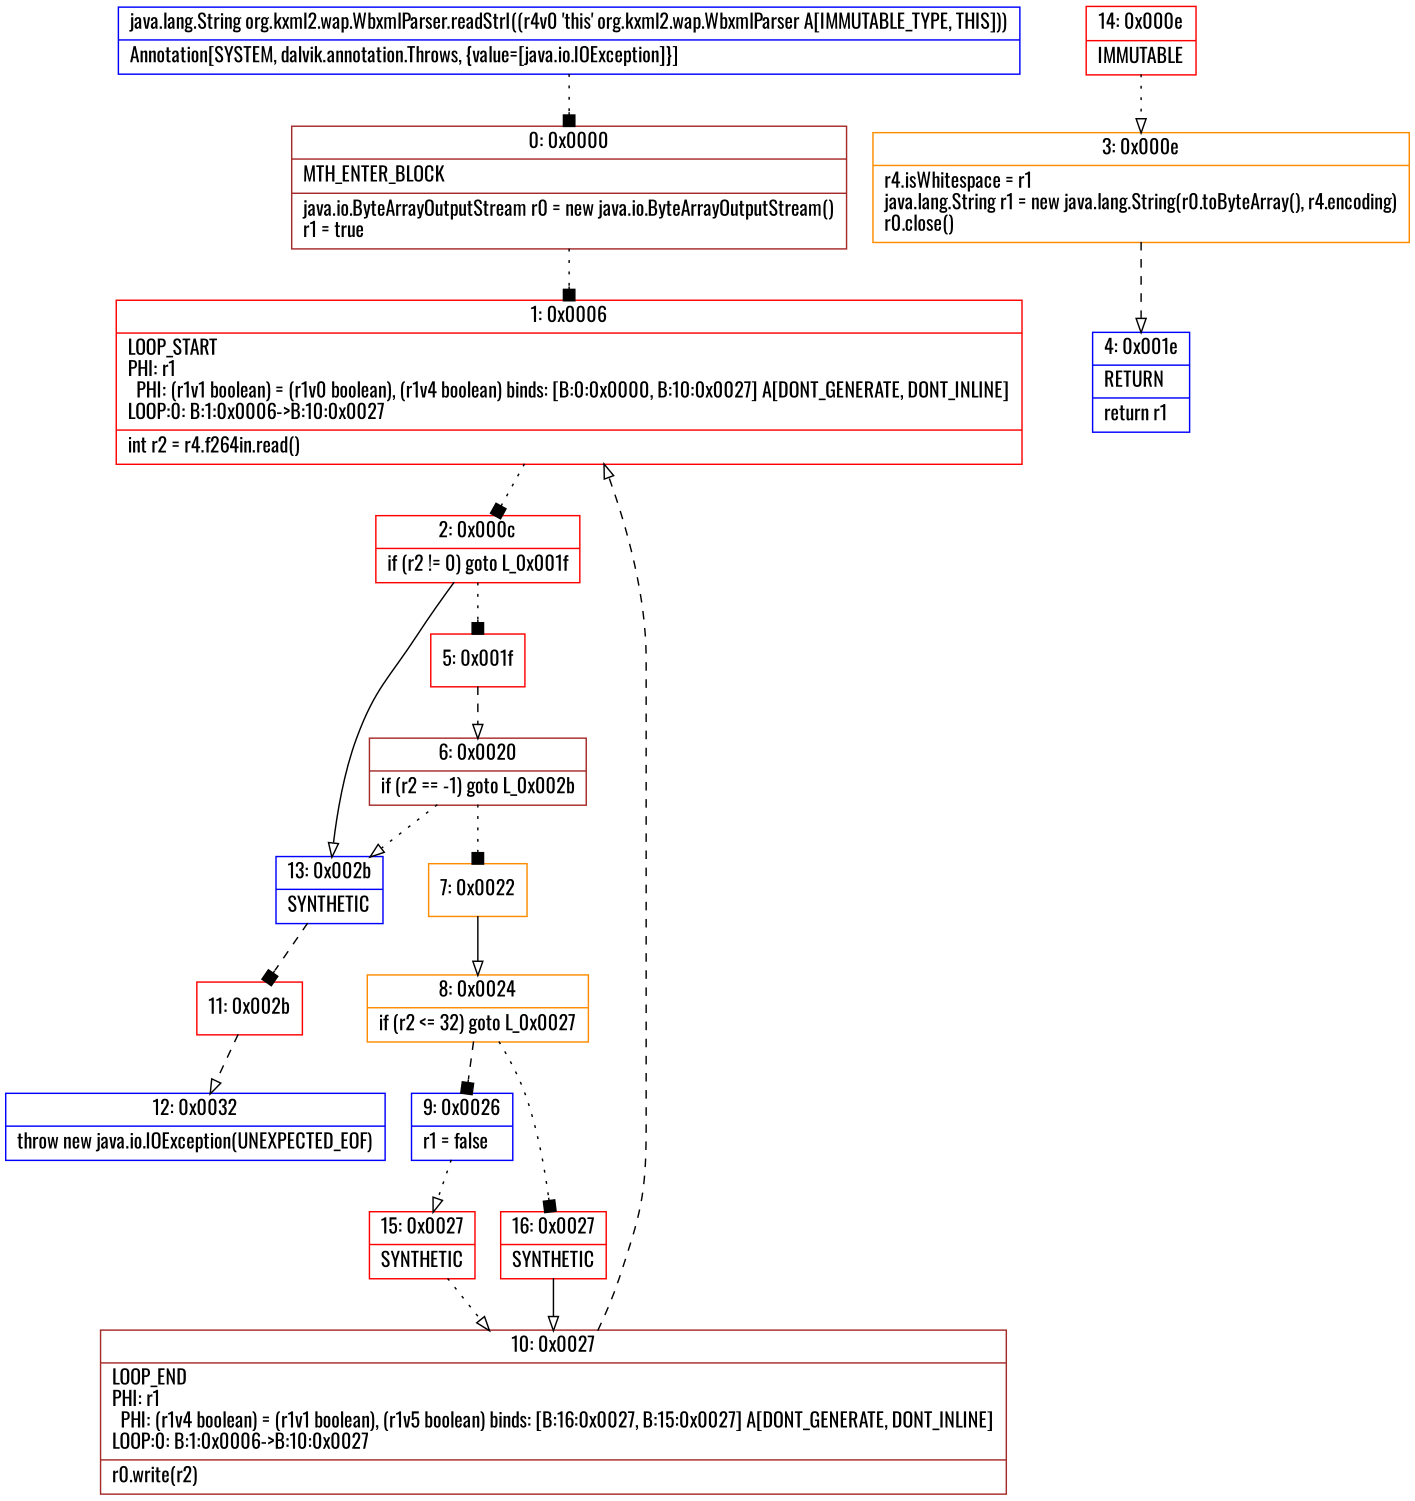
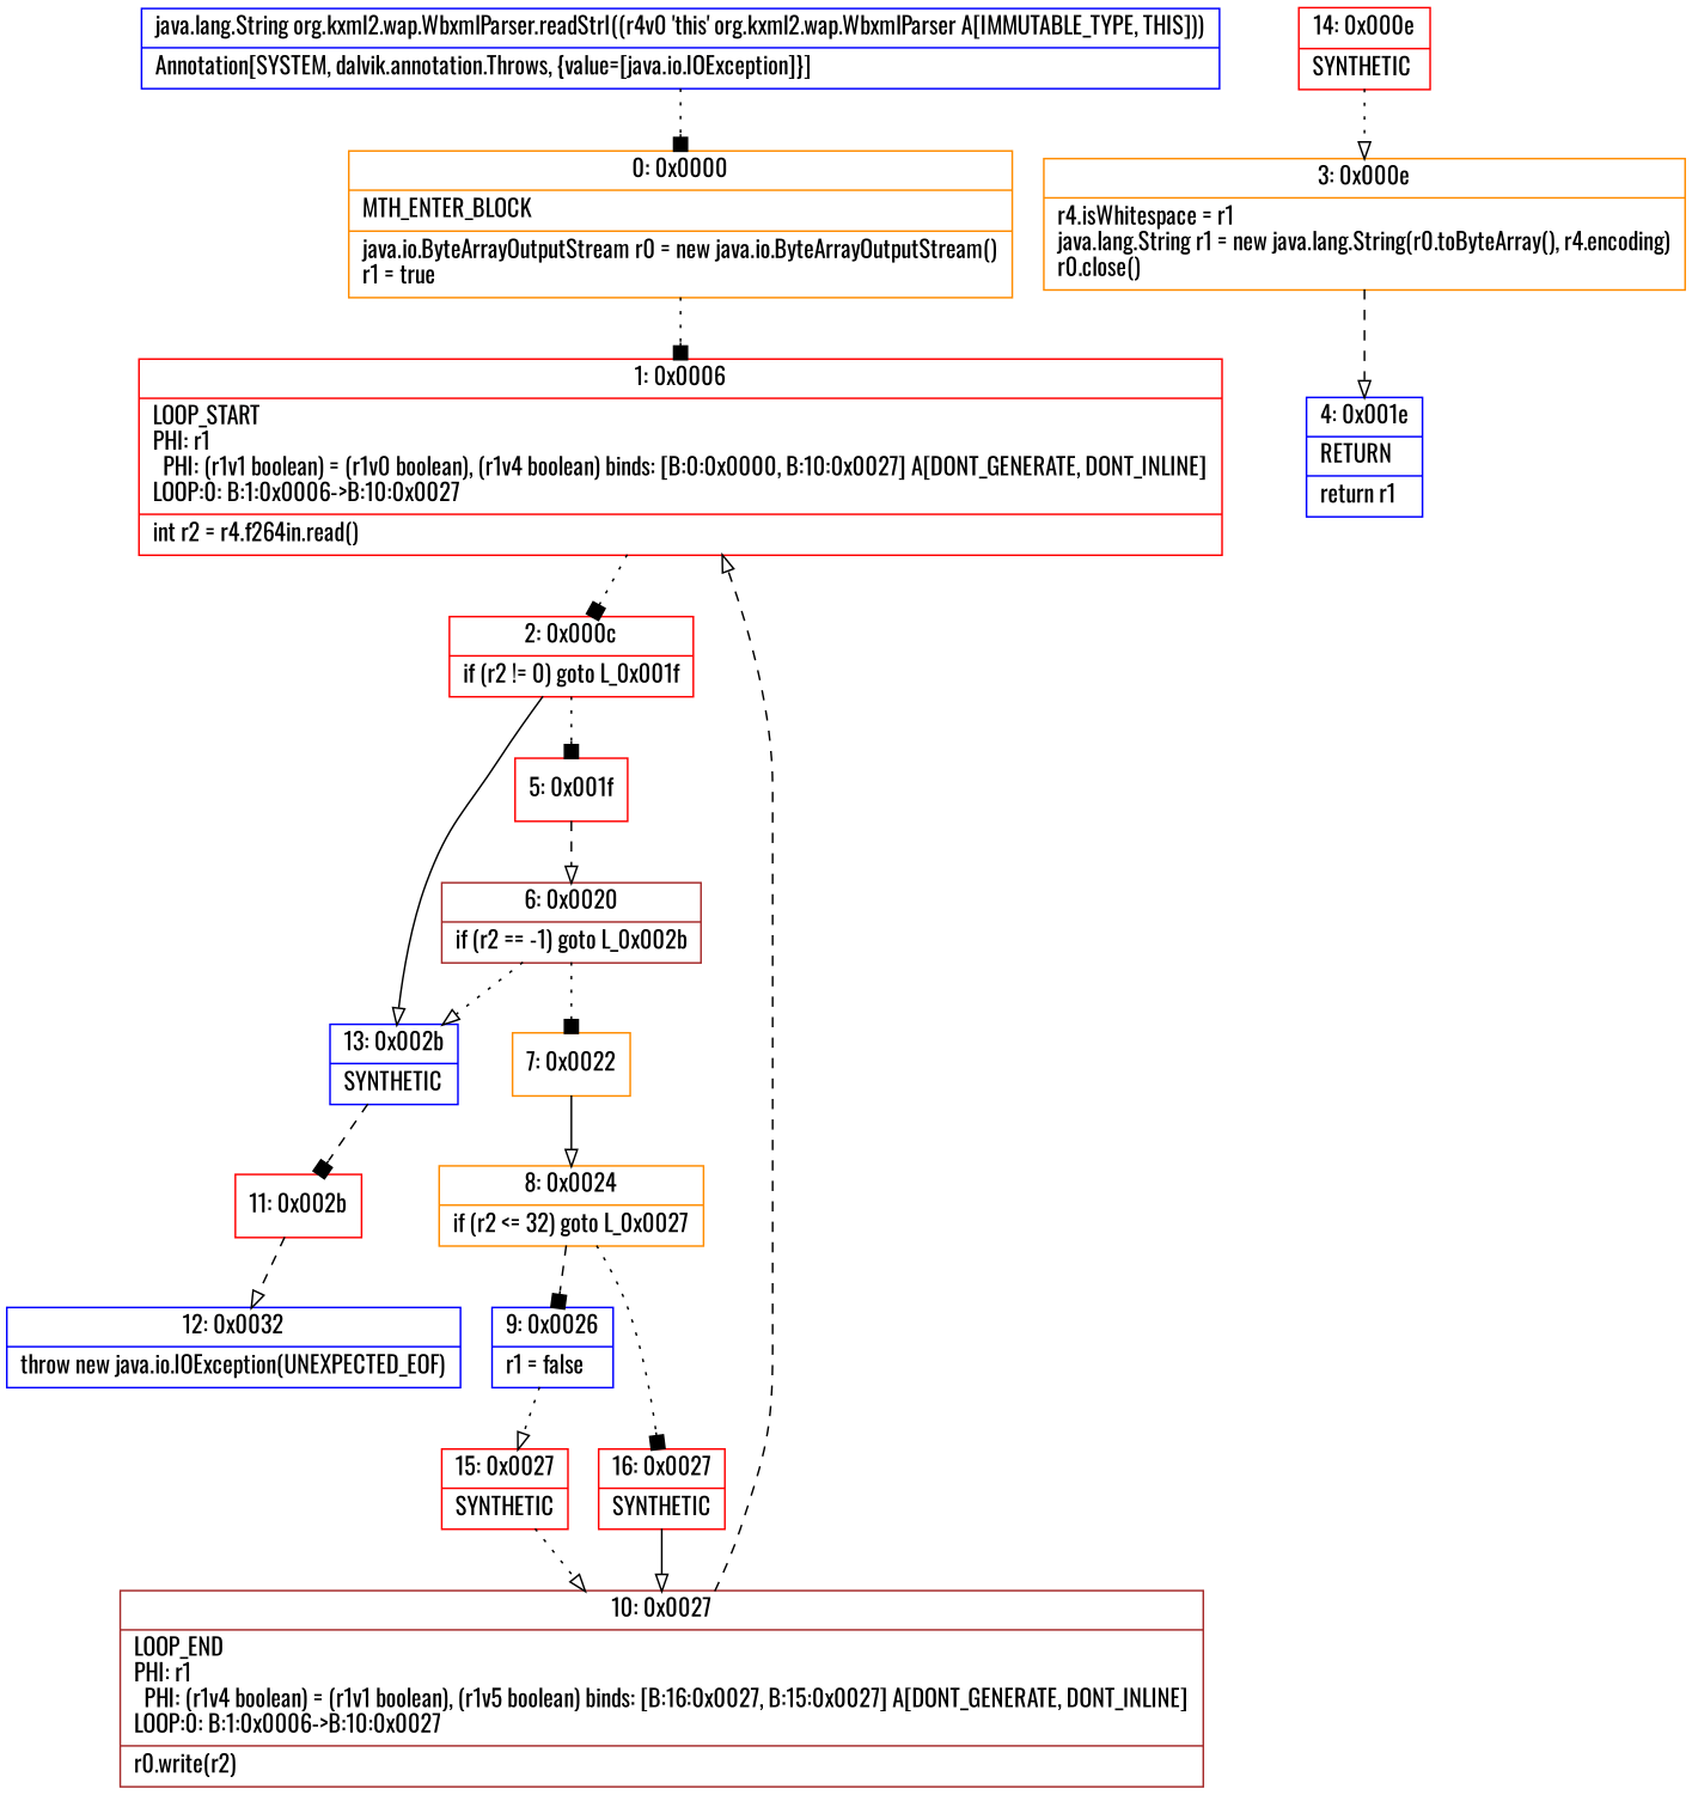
  digraph {
    fontname=Oswald
    node [color=red fontname=Oswald shape=record]
    edge [arrowhead=onormal fontname=Oswald style=dotted]
-   n1 [color=brown label="{0\:\ 0x0000|MTH_ENTER_BLOCK\l|java.io.ByteArrayOutputStream r0 = new java.io.ByteArrayOutputStream()\lr1 = true\l}"]
+   n1 [color=darkorange label="{0\:\ 0x0000|MTH_ENTER_BLOCK\l|java.io.ByteArrayOutputStream r0 = new java.io.ByteArrayOutputStream()\lr1 = true\l}"]
    n2 [label="{1\:\ 0x0006|LOOP_START\lPHI: r1 \l  PHI: (r1v1 boolean) = (r1v0 boolean), (r1v4 boolean) binds: [B:0:0x0000, B:10:0x0027] A[DONT_GENERATE, DONT_INLINE]\lLOOP:0: B:1:0x0006\-\>B:10:0x0027\l|int r2 = r4.f264in.read()\l}"]
    n3 [label="{2\:\ 0x000c|if (r2 != 0) goto L_0x001f\l}"]
    n4 [label="{5\:\ 0x001f}"]
    n5 [color=blue label="{13\:\ 0x002b|SYNTHETIC\l}"]
    n6 [color=brown label="{6\:\ 0x0020|if (r2 == \-1) goto L_0x002b\l}"]
-   n7 [label="{14\:\ 0x000e|IMMUTABLE\l}"]
+   n7 [label="{14\:\ 0x000e|SYNTHETIC\l}"]
    n8 [color=darkorange label="{3\:\ 0x000e|r4.isWhitespace = r1\ljava.lang.String r1 = new java.lang.String(r0.toByteArray(), r4.encoding)\lr0.close()\l}"]
    n9 [color=blue label="{4\:\ 0x001e|RETURN\l|return r1\l}"]
    n10 [color=darkorange label="{7\:\ 0x0022}"]
    n11 [color=darkorange label="{8\:\ 0x0024|if (r2 \<= 32) goto L_0x0027\l}"]
    n12 [label="{11\:\ 0x002b}"]
    n13 [color=blue label="{9\:\ 0x0026|r1 = false\l}"]
    n14 [label="{16\:\ 0x0027|SYNTHETIC\l}"]
    n15 [label="{15\:\ 0x0027|SYNTHETIC\l}"]
    n16 [color=brown label="{10\:\ 0x0027|LOOP_END\lPHI: r1 \l  PHI: (r1v4 boolean) = (r1v1 boolean), (r1v5 boolean) binds: [B:16:0x0027, B:15:0x0027] A[DONT_GENERATE, DONT_INLINE]\lLOOP:0: B:1:0x0006\-\>B:10:0x0027\l|r0.write(r2)\l}"]
    n17 [color=blue label="{12\:\ 0x0032|throw new java.io.IOException(UNEXPECTED_EOF)\l}"]
    n18 [color=blue label="{java.lang.String org.kxml2.wap.WbxmlParser.readStrI((r4v0 'this' org.kxml2.wap.WbxmlParser A[IMMUTABLE_TYPE, THIS]))  | Annotation[SYSTEM, dalvik.annotation.Throws, \{value=[java.io.IOException]\}]\l}"]
    n1 -> n2 [arrowhead=box]
    n2 -> n3 [arrowhead=box]
    n3 -> n4 [arrowhead=box]
    n3 -> n5 [style=solid]
    n4 -> n6 [style=dashed]
    n5 -> n12 [arrowhead=box style=dashed]
    n6 -> n5
    n6 -> n10 [arrowhead=box]
    n7 -> n8
    n8 -> n9 [style=dashed]
    n10 -> n11 [style=solid]
    n11 -> n13 [arrowhead=box style=dashed]
    n11 -> n14 [arrowhead=box]
    n12 -> n17 [style=dashed]
    n13 -> n15
    n14 -> n16 [style=solid]
    n15 -> n16
    n16 -> n2 [style=dashed]
    n18 -> n1 [arrowhead=box]
  }
